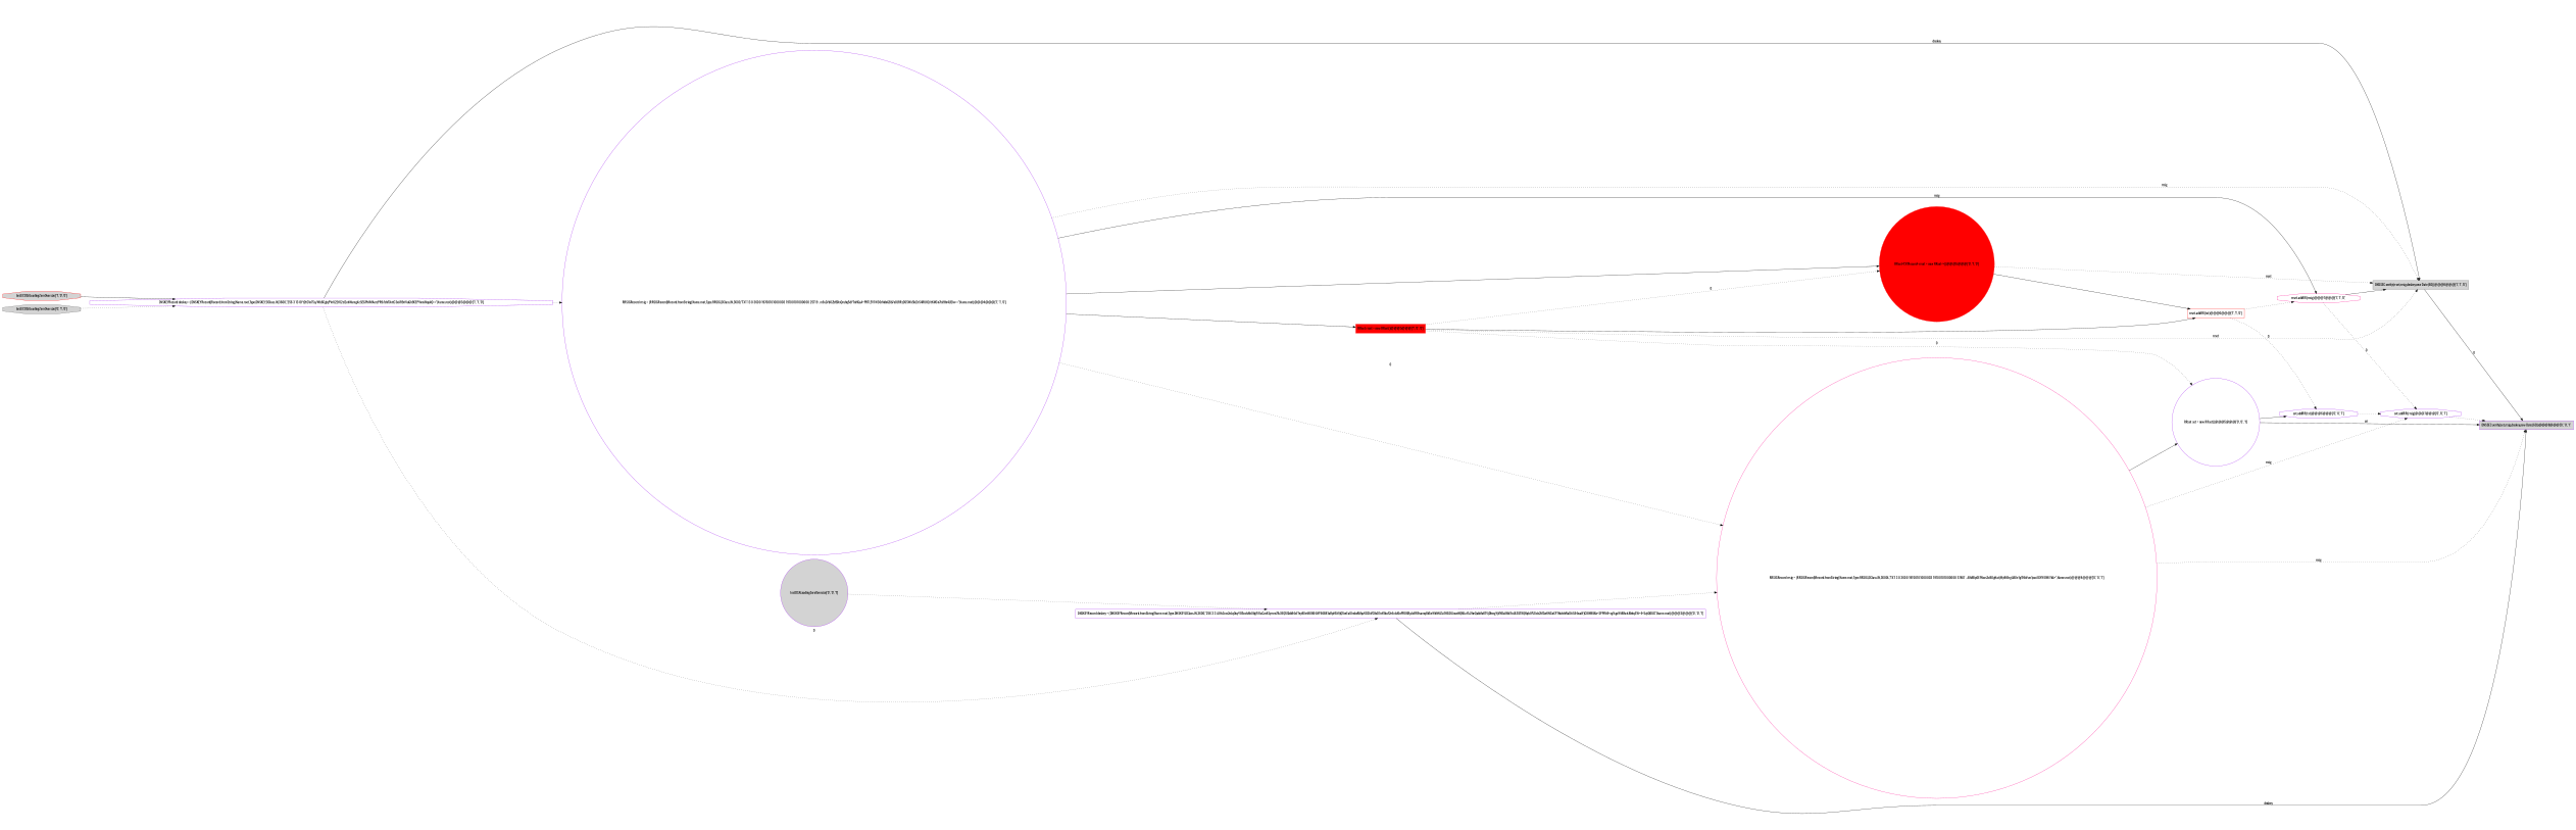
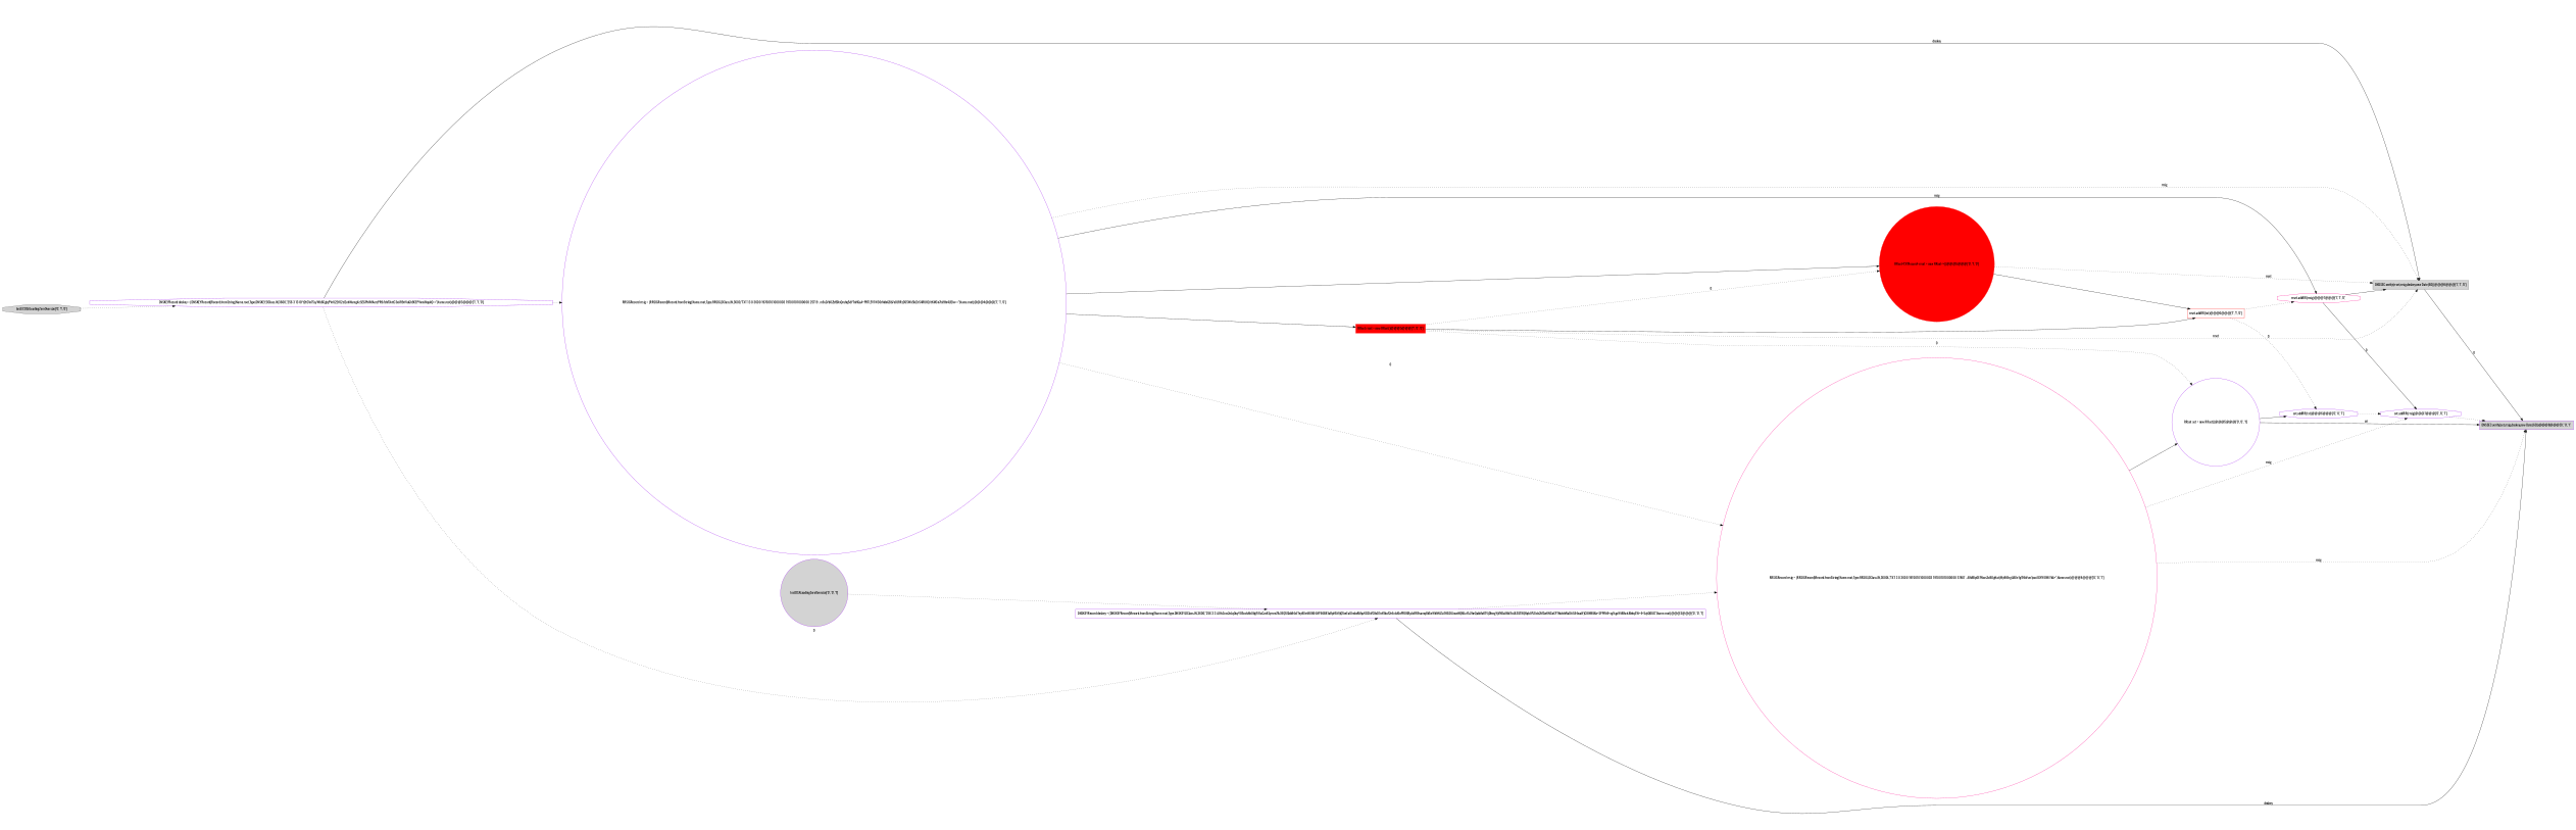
  digraph {
    fontname=Oswald
    rankdir=LR
    node [color=purple fillcolor=white fontname=Oswald shape=octagon style=filled]
    edge [fontname=Oswald style=dotted]
    n1 [label="RRSIGRecord rrsig = (RRSIGRecord)Record.fromString(Name.root,Type.RRSIG,DClass.IN,3600,\"TXT 13 0 3600 19700101000003 19700101000000 25719 . m6sD/b0ZbfBXsQruhq5dYTnHGaA+PRTL5Y1W36rMdnGBb7eOJRRzDS5Wk5hZlrS4RUKQ/tKMCn7lsl9fn4U2lw==\",Name.root)@@@4@@@['1', '1', '0']" shape=circle]
    n2 [color=deeppink label="rrset.addRR(rrsig)@@@7@@@['1', '1', '0']"]
    n3 [color=gray40 fillcolor=lightgray label="DNSSEC.verify(rrset,rrsig,dnskey,new Date(60))@@@8@@@['1', '1', '0']" shape=box]
    n4 [color=deeppink label="RRSIGRecord rrsig = (RRSIGRecord)Record.fromString(Name.root,Type.RRSIG,DClass.IN,3600L,\"TXT 3 0 3600 19700101000003 19700101000000 57407 . AIh8Bp0EFNszs3cB0gNatjWy8tBrgUAUe1gTHkVsm1pva1GYWOW/FbA=\",Name.root)@@@4@@@['0', '0', '1']" shape=circle]
    n5 [color=red fillcolor=red label="RRset rrset = new RRset()@@@5@@@['1', '0', '0']" shape=box]
    n6 [color=red fillcolor=red label="RRset<TXTRecord> rrset = new RRset<>()@@@5@@@['0', '1', '0']" shape=circle]
    n7 [label="set.addRR(rrsig)@@@7@@@['0', '0', '1']"]
    n8 [fillcolor=lightgray label="DNSSEC.verify(set,rrsig,dnskey,new Date(60))@@@8@@@['0', '0', '1']" shape=box]
    n9 [label="RRset set = new RRset()@@@5@@@['0', '0', '1']" shape=circle]
    n10 [color=red label="rrset.addRR(txt)@@@6@@@['1', '1', '0']" shape=box]
    n11 [label="set.addRR(txt)@@@6@@@['0', '0', '1']"]
    n12 [label="DNSKEYRecord dnskey = (DNSKEYRecord)Record.fromString(Name.root,Type.DNSKEY,DClass.IN,3600,\"256 3 3 AJYu3cw2nLqOuyYO5rahJtk0bjjF/KaCzo4Syrom78z3EQ5SbbB4sF7ey80etKII864WF64B81uRpH5t9jQTxeEu0ImbzRMqzVDZkVG9xD7nN1kuF2eEcbJ6nPRO6RpJxRR9samq8kTwWkNNZIaTHS0UJxueNQMLcf1z2heQabMuKTVjDhwgYjVNDaIKbEFuUL55TKQflphJYUXcb2M3wKNGoXP7NufzhfVaDtiS44waWjC8IN98Ab+SPPfM4+xgTsgzWt8KvzL8hhqSW+4+5zjiQ6UG\",Name.root)@@@3@@@['0', '0', '1']" shape=box]
    n13 [fillcolor=lightgray label="testDSALeadingZeroOversize['0', '0', '1']" shape=circle]
-   n14 [color=red fillcolor=lightgray label="testECDSALeadingZeroOversize['1', '0', '0']"]
    n15 [label="DNSKEYRecord dnskey = (DNSKEYRecord)Record.fromString(Name.root,Type.DNSKEY,DClass.IN,3600,\"256 3 13 OYt2tO1n75q/Wb6CglqPVrU22f02clZehWamgXc9ZGPhVMAerzPR9/bhf1XxtC3xAR9riVuGh9CEPVvmiNqukQ==\",Name.root)@@@3@@@['1', '1', '0']"]
    n16 [color=gray40 fillcolor=lightgray label="testECDSALeadingZeroOversize['0', '1', '0']"]
    n1 -> n2 [label=rrsig style=solid]
    n1 -> n3 [label=rrsig]
    n1 -> n4 [label=0]
    n1 -> n5 [style=solid]
    n1 -> n6 [style=solid]
    n2 -> n3 [style=solid]
-   n2 -> n7 [label=0]
+   n2 -> n7 [label=0 style=solid]
    n3 -> n8 [label=0 style=solid]
    n4 -> n7 [label=rrsig]
    n4 -> n8 [label=rrsig]
    n4 -> n9 [style=solid]
    n5 -> n3 [label=rrset]
    n5 -> n6 [label=0]
    n5 -> n9 [label=0]
    n5 -> n10 [style=solid]
    n6 -> n3 [label=rrset]
    n6 -> n10 [style=solid]
    n7 -> n8
    n9 -> n8 [label=set style=solid]
    n9 -> n11 [style=solid]
    n10 -> n2
    n10 -> n11 [label=0]
    n11 -> n7
    n12 -> n4
    n12 -> n8 [label=dnskey style=solid]
    n13 -> n12
-   n14 -> n15 [style=solid]
    n15 -> n1
    n15 -> n3 [label=dnskey style=solid]
    n15 -> n12 [label=0]
    n16 -> n15
  }
